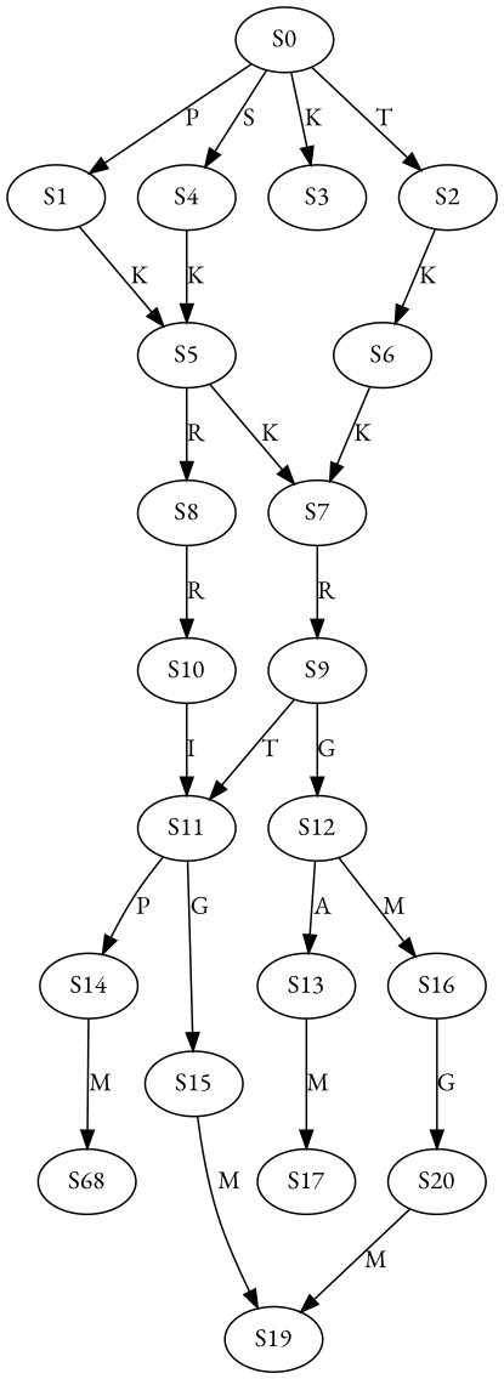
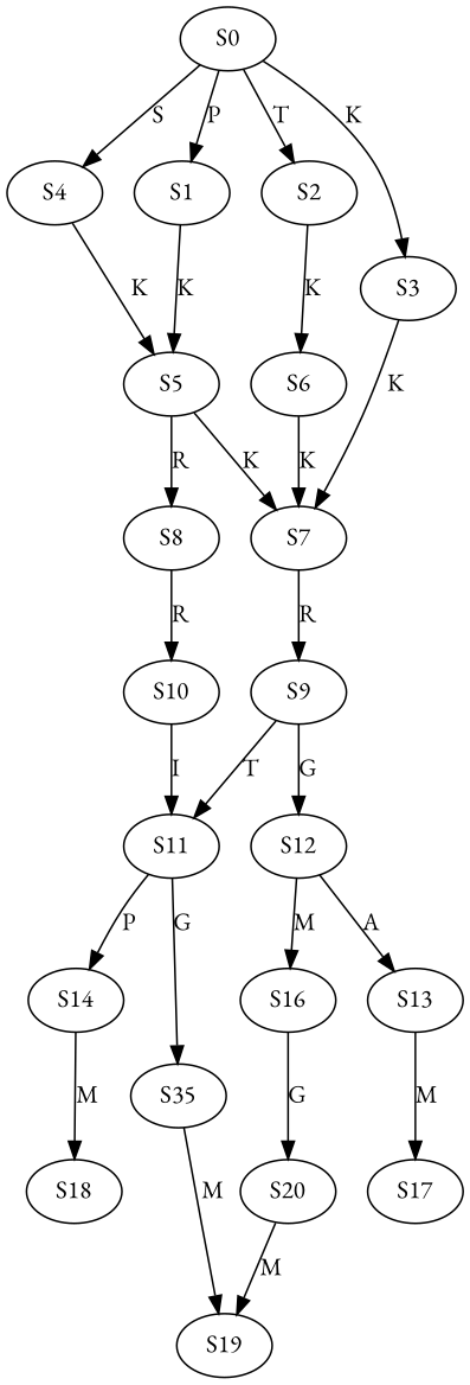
  strict digraph {
    fontname="EB Garamond"
    node [fontname="EB Garamond"]
    edge [fontname="EB Garamond"]
    S0
    S1
    S2
    S3
    S4
    S5
    S6
    S7
    S8
    S9
    S10
    S11
    S12
    S14
-   S15
+   S15 [label=S35]
    S13
    S16
    S17
-   S18 [label=S68]
+   S18
    S19
    S20
    S0 -> S1 [label=P]
    S0 -> S2 [label=T]
    S0 -> S3 [label=K]
    S0 -> S4 [label=S]
    S1 -> S5 [label=K]
    S2 -> S6 [label=K]
+   S3 -> S7 [label=K]
    S4 -> S5 [label=K]
    S5 -> S7 [label=K]
    S5 -> S8 [label=R]
    S6 -> S7 [label=K]
    S7 -> S9 [label=R]
    S8 -> S10 [label=R]
    S9 -> S11 [label=T]
    S9 -> S12 [label=G]
    S10 -> S11 [label=I]
    S11 -> S14 [label=P]
    S11 -> S15 [label=G]
    S12 -> S13 [label=A]
    S12 -> S16 [label=M]
    S14 -> S18 [label=M]
    S15 -> S19 [label=M]
    S13 -> S17 [label=M]
    S16 -> S20 [label=G]
    S20 -> S19 [label=M]
  }
